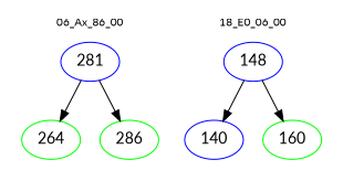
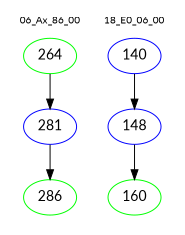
  digraph {
    fontname=Lato
    node [color=blue fontname=Lato]
    edge [color=black fontname=Lato]
    n1 [label=281]
    n2 [color=green label=264]
    n3 [color=green label=286]
    n4 [label=148]
    n5 [label=140]
    n6 [color=green label=160]
    subgraph cluster_1 {
      color=white
      fontsize=10
      label="06_Ax_86_00"
      n1
      n2
      n3
    }
    subgraph cluster_2 {
      color=white
      fontsize=10
      label="18_E0_06_00"
      n4
      n5
      n6
    }
-   n1 -> n2
+   n2 -> n1
    n1 -> n3
-   n4 -> n5
+   n5 -> n4
    n4 -> n6
  }
